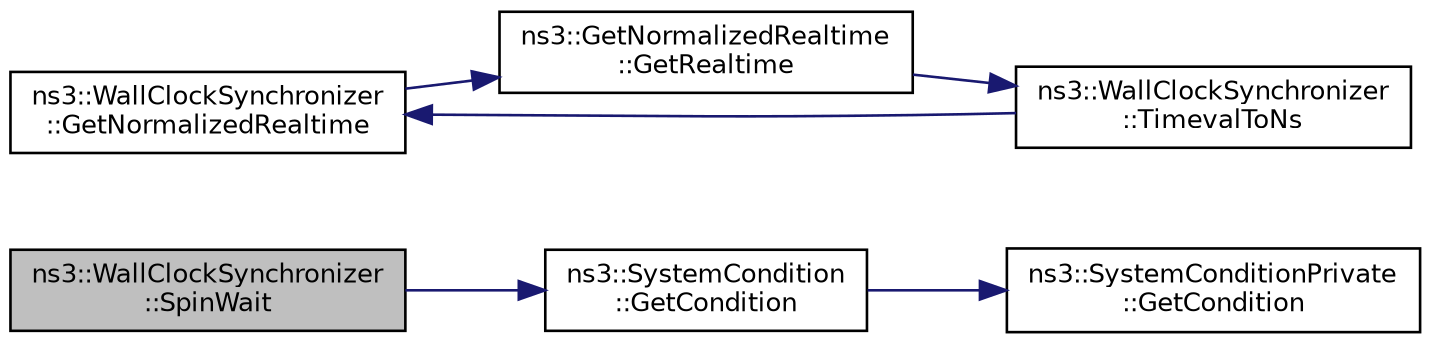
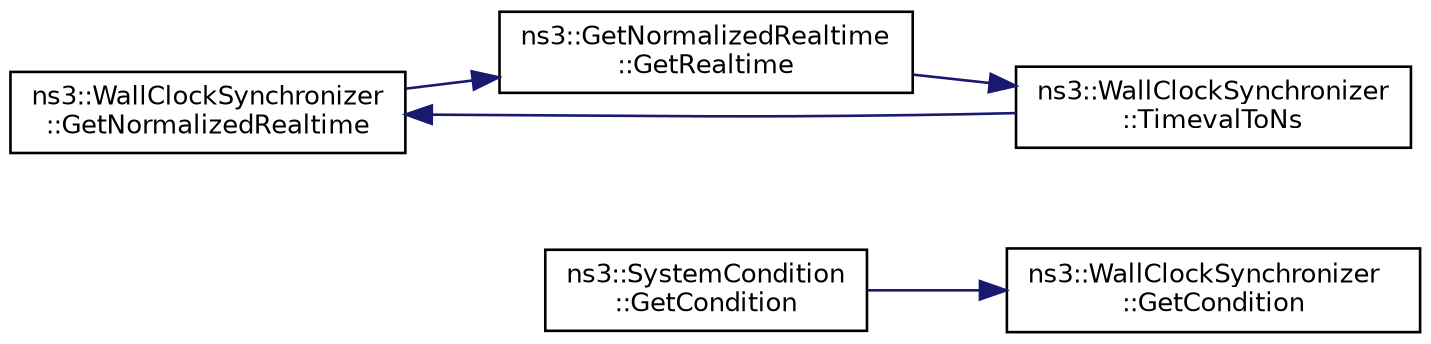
  digraph {
    rankdir=LR
    node [color=black fillcolor=white fontname=Helvetica fontsize=10 shape=record style=filled]
    edge [color=midnightblue fontname=Helvetica fontsize=10 labelfontname=Helvetica labelfontsize=10 style=solid]
-   n1 [fillcolor=grey75 fontcolor=black height=0.2 label="ns3::WallClockSynchronizer\l::SpinWait" width=0.4]
    n2 [height=0.2 label="ns3::SystemCondition\l::GetCondition" width=0.4]
    n3 [height=0.2 label="ns3::WallClockSynchronizer\l::GetNormalizedRealtime" width=0.4]
    n4 [height=0.2 label="ns3::GetNormalizedRealtime\l::GetRealtime" width=0.4]
-   n5 [height=0.2 label="ns3::SystemConditionPrivate\l::GetCondition" width=0.4]
+   n5 [height=0.2 label="ns3::WallClockSynchronizer\l::GetCondition" width=0.4]
    n6 [height=0.2 label="ns3::WallClockSynchronizer\l::TimevalToNs" width=0.4]
-   n1 -> n2
    n2 -> n5
    n3 -> n4
    n4 -> n6
    n6 -> n3
  }
